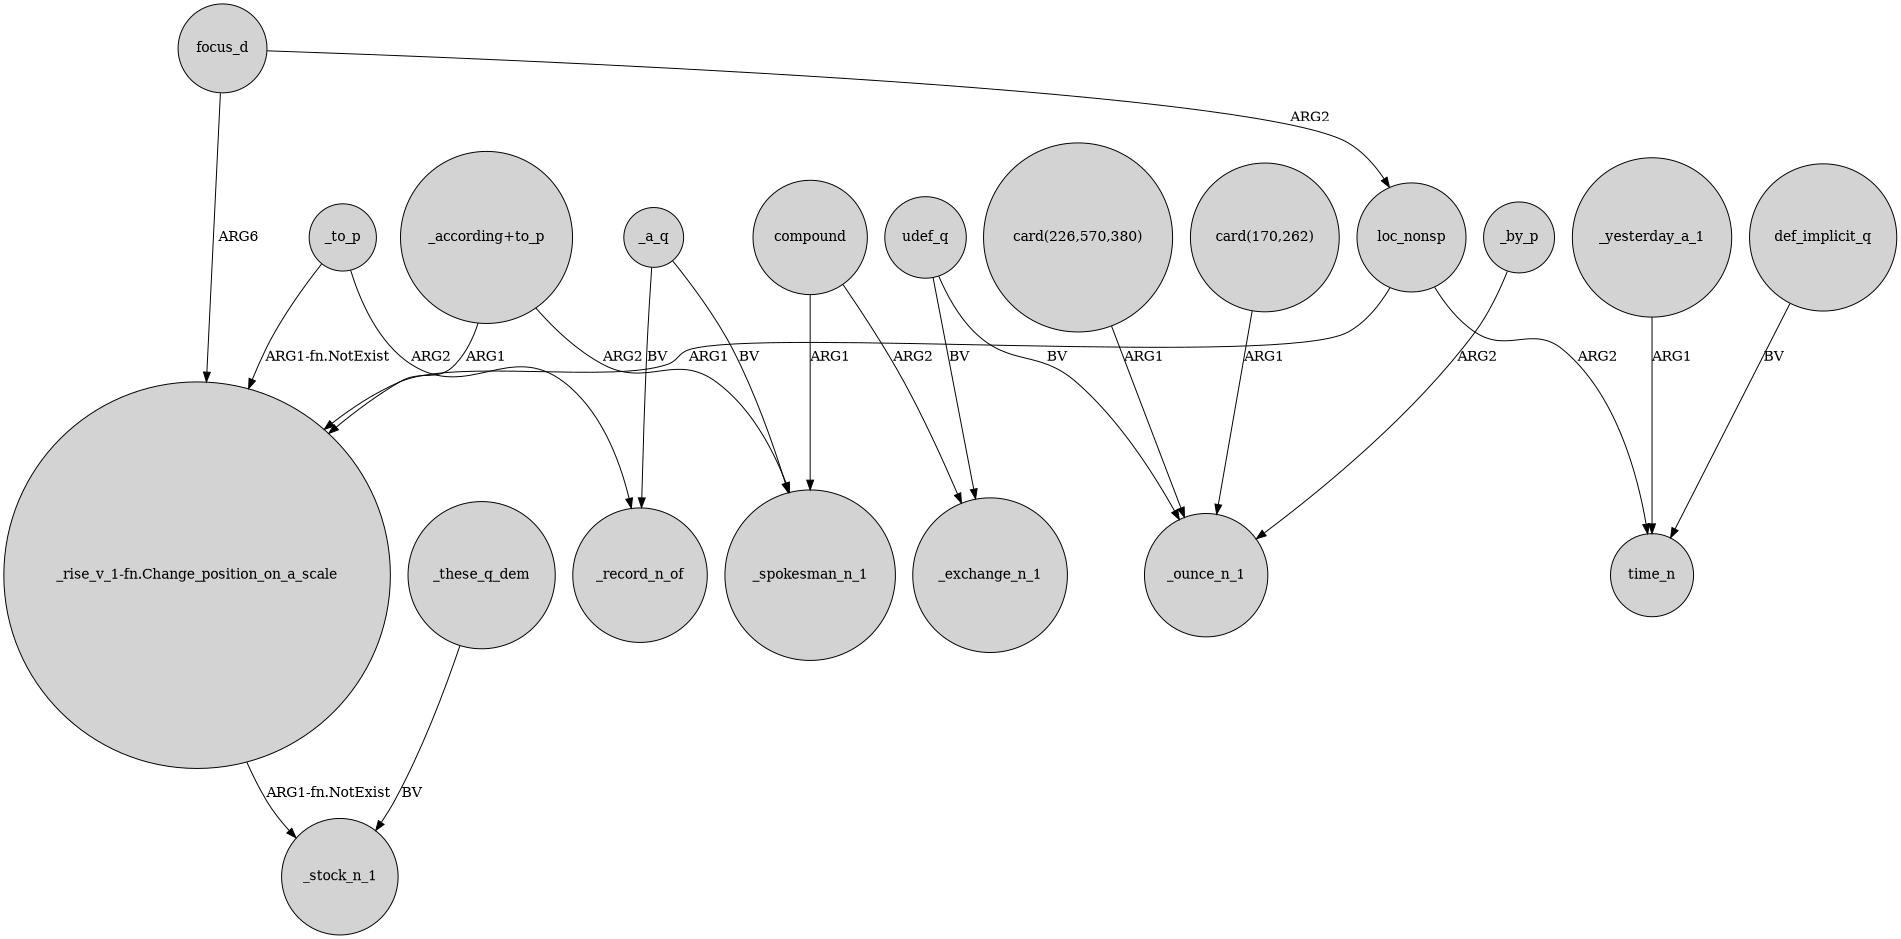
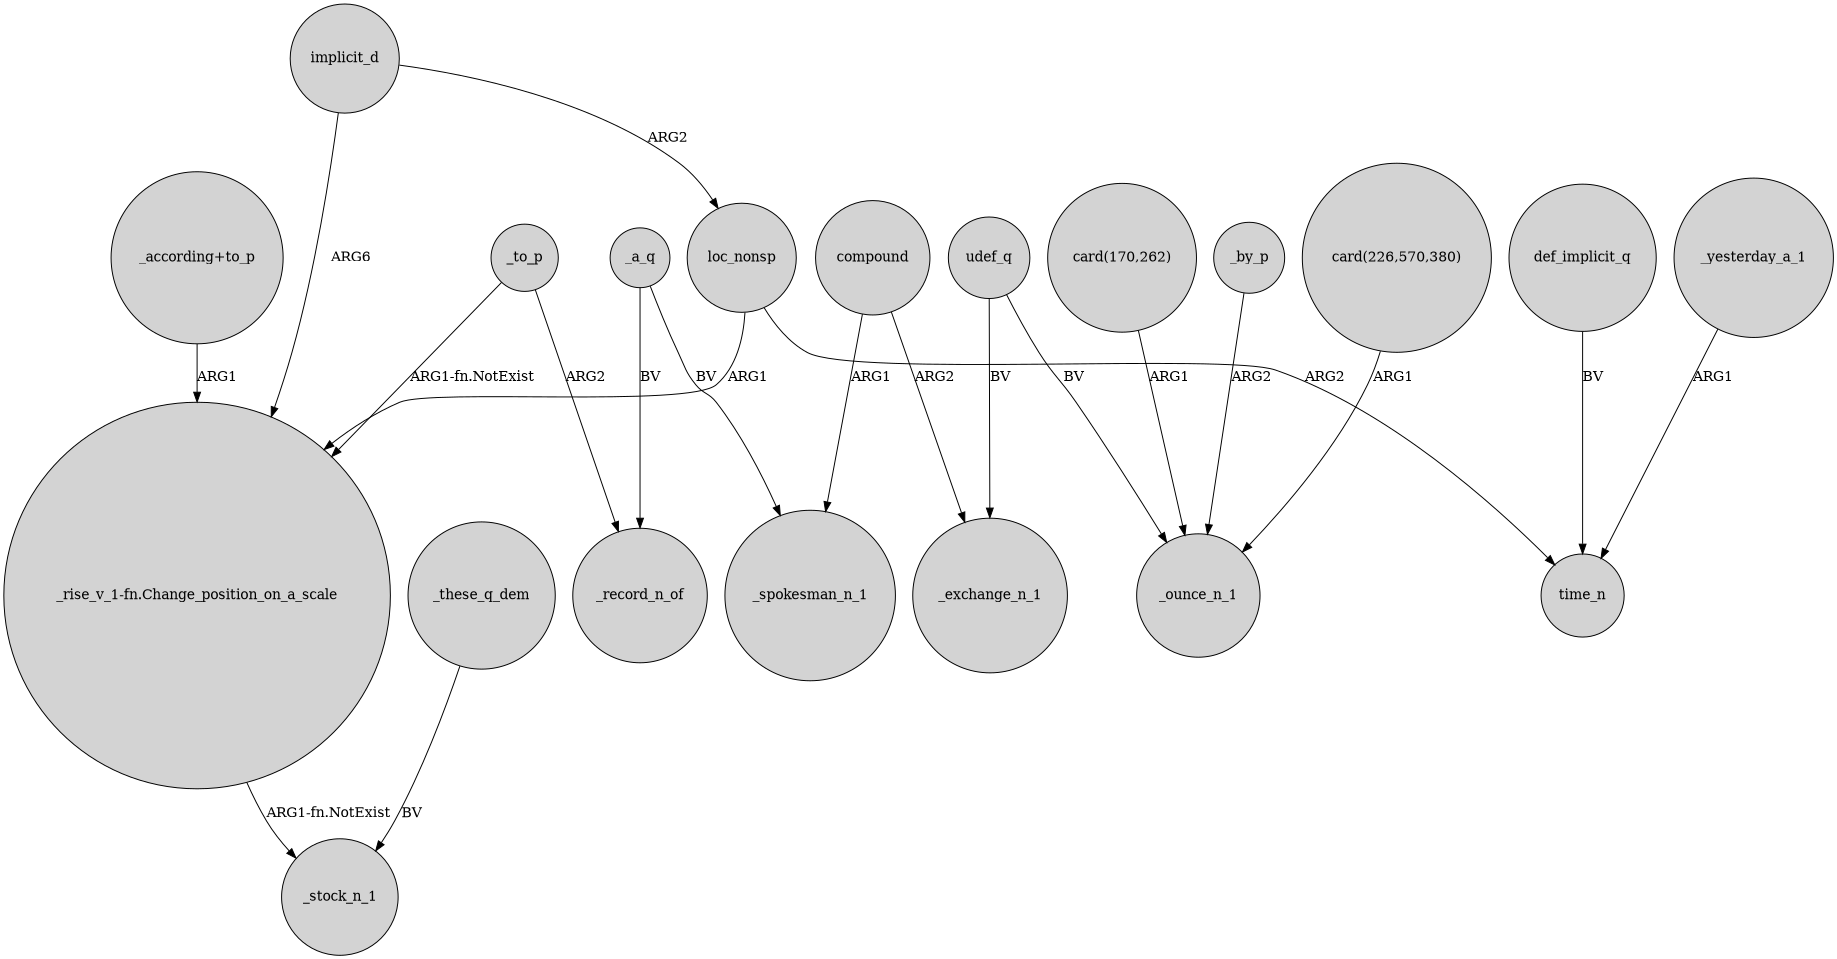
  digraph {
    node [shape=circle style=filled]
-   focus_d
+   focus_d [label=implicit_d]
    loc_nonsp
    "_rise_v_1-fn.Change_position_on_a_scale"
    time_n
    _stock_n_1
    _yesterday_a_1
    "card(170,262)"
    _ounce_n_1
    _these_q_dem
    udef_q
    _exchange_n_1
    _to_p
    _record_n_of
    "_according+to_p"
    _spokesman_n_1
    _a_q
    compound
    _by_p
    "card(226,570,380)"
    def_implicit_q
    focus_d -> loc_nonsp [label=ARG2]
    focus_d -> "_rise_v_1-fn.Change_position_on_a_scale" [label=ARG6]
    loc_nonsp -> "_rise_v_1-fn.Change_position_on_a_scale" [label=ARG1]
    loc_nonsp -> time_n [label=ARG2]
    "_rise_v_1-fn.Change_position_on_a_scale" -> _stock_n_1 [label="ARG1-fn.NotExist"]
    _yesterday_a_1 -> time_n [label=ARG1]
    "card(170,262)" -> _ounce_n_1 [label=ARG1]
    _these_q_dem -> _stock_n_1 [label=BV]
    udef_q -> _ounce_n_1 [label=BV]
    udef_q -> _exchange_n_1 [label=BV]
    _to_p -> "_rise_v_1-fn.Change_position_on_a_scale" [label="ARG1-fn.NotExist"]
    _to_p -> _record_n_of [label=ARG2]
    "_according+to_p" -> "_rise_v_1-fn.Change_position_on_a_scale" [label=ARG1]
-   "_according+to_p" -> _spokesman_n_1 [label=ARG2]
    _a_q -> _record_n_of [label=BV]
    _a_q -> _spokesman_n_1 [label=BV]
    compound -> _exchange_n_1 [label=ARG2]
    compound -> _spokesman_n_1 [label=ARG1]
    _by_p -> _ounce_n_1 [label=ARG2]
    "card(226,570,380)" -> _ounce_n_1 [label=ARG1]
    def_implicit_q -> time_n [label=BV]
  }
